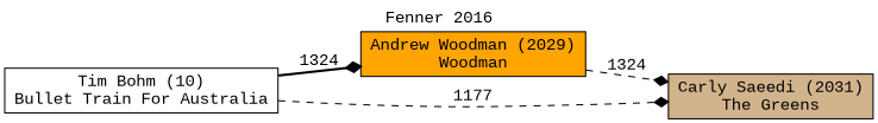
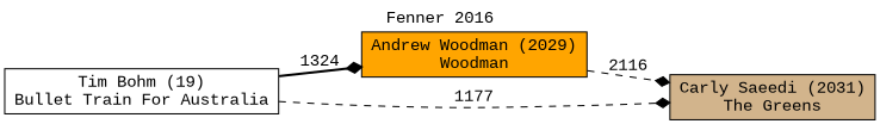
  digraph {
    fontname="Liberation Mono"
    label="Fenner 2016"
    labelloc=t
    mclimit=10
    rankdir=LR
    node [fontname="Liberation Mono" shape=box style=filled]
    edge [arrowhead=diamond fontname="Liberation Mono" style=dashed]
    n1 [fillcolor=orange label="Andrew Woodman (2029)\nWoodman"]
    n2 [fillcolor=tan label="Carly Saeedi (2031)\nThe Greens"]
-   n3 [fillcolor=white label="Tim Bohm (10)\nBullet Train For Australia"]
-   n1 -> n2 [label=1324]
+   n3 [fillcolor=white label="Tim Bohm (19)\nBullet Train For Australia"]
+   n1 -> n2 [label=2116]
    n3 -> n1 [label=1324 style=bold]
    n3 -> n2 [label=1177]
  }
